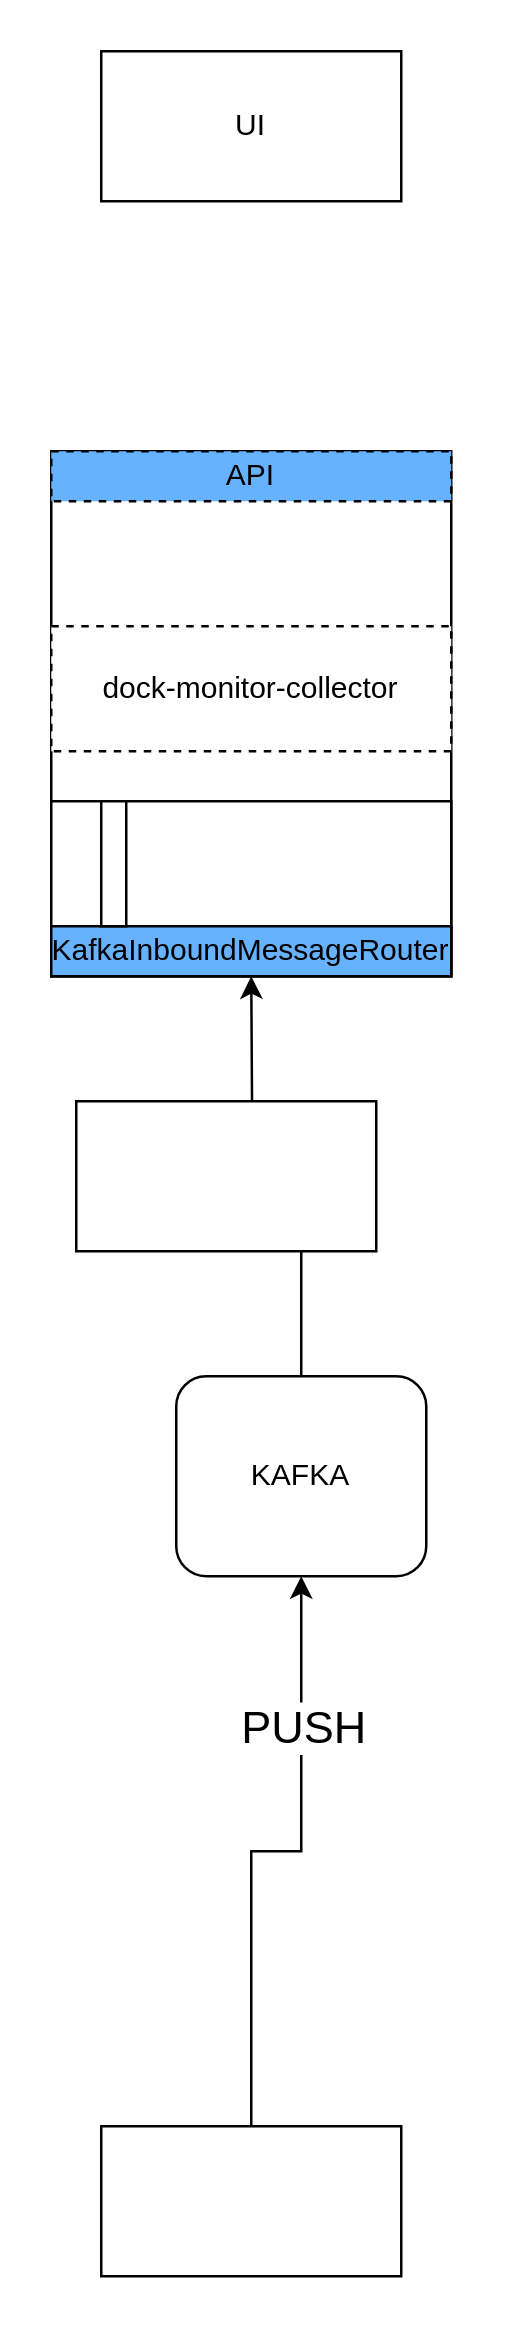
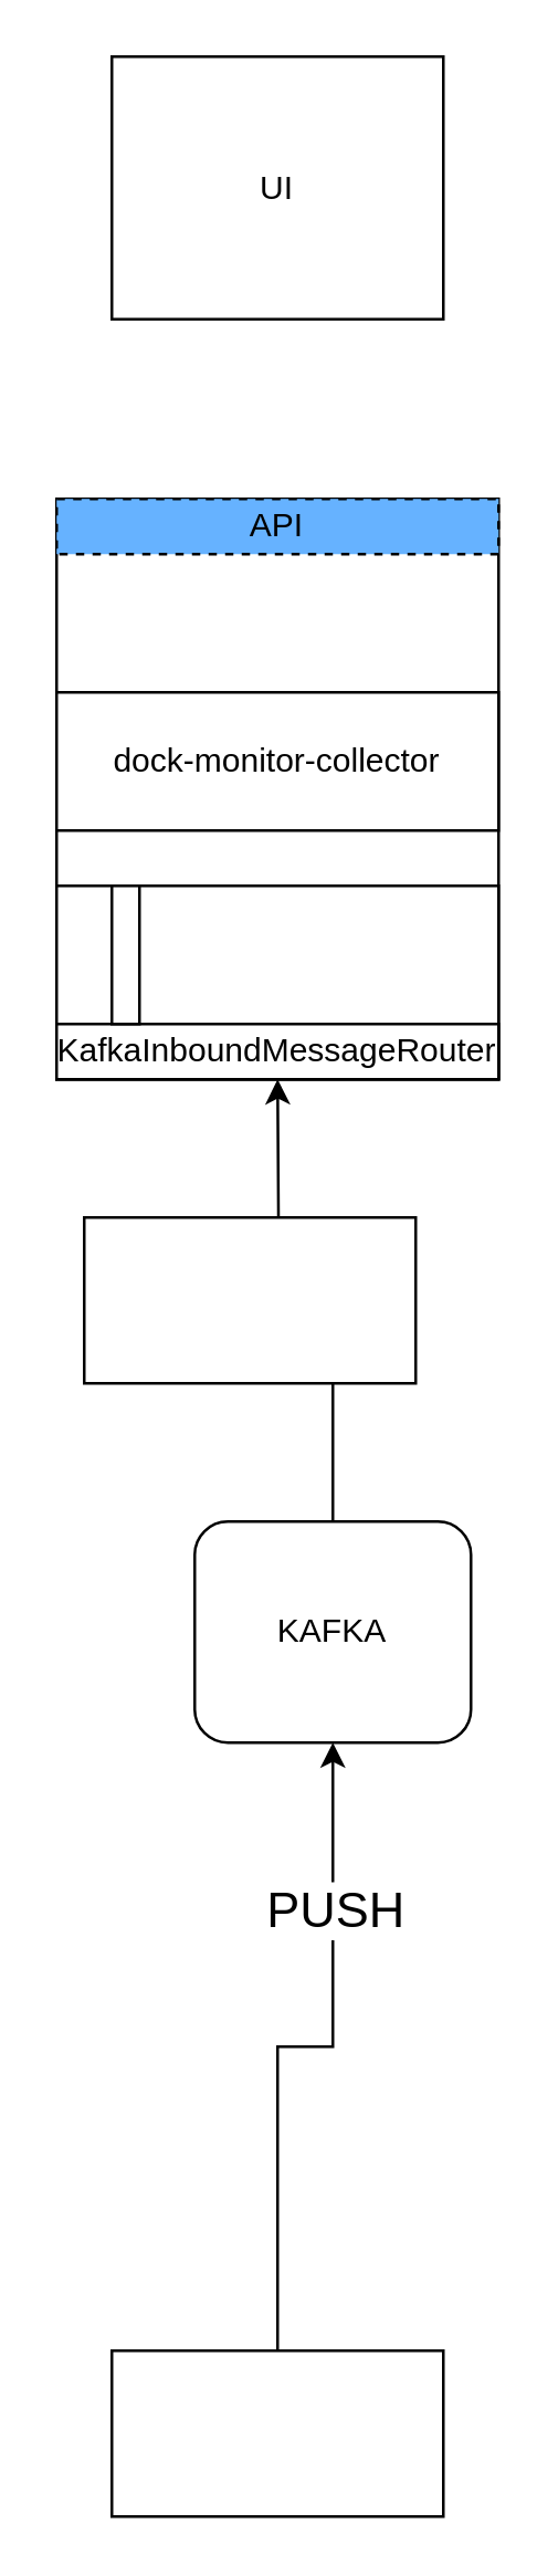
  <mxCell id="0" />
  <mxCell id="1" parent="0" />
  <mxCell id="2" value="" style="rounded=0;whiteSpace=wrap;html=1;" parent="1" vertex="1"><mxGeometry x="20" y="180" width="160" height="210" as="geometry" /></mxCell>
- <mxCell id="3" value="dock-monitor-collector" style="rounded=0;whiteSpace=wrap;html=1;dashed=1;" vertex="1" parent="1"><mxGeometry x="20" y="250" width="160" height="50" as="geometry" /></mxCell>
+ <mxCell id="3" value="dock-monitor-collector" style="rounded=0;whiteSpace=wrap;html=1;" vertex="1" parent="1"><mxGeometry x="20" y="250" width="160" height="50" as="geometry" /></mxCell>
  <mxCell id="4" style="edgeStyle=orthogonalEdgeStyle;rounded=0;orthogonalLoop=1;jettySize=auto;html=1;exitX=0.5;exitY=1;exitDx=0;exitDy=0;" edge="1" parent="1" source="2" target="2"><mxGeometry relative="1" as="geometry" /></mxCell>
  <mxCell id="5" style="edgeStyle=orthogonalEdgeStyle;rounded=0;orthogonalLoop=1;jettySize=auto;html=1;" edge="1" parent="1" source="7"><mxGeometry relative="1" as="geometry"><mxPoint x="100" y="390" as="targetPoint" /></mxGeometry></mxCell>
  <mxCell id="6" value="&lt;font style=&quot;font-size: 18px;&quot;&gt;PULL&lt;/font&gt;" style="edgeLabel;html=1;align=center;verticalAlign=middle;resizable=0;points=[];" vertex="1" connectable="0" parent="5"><mxGeometry x="0.007" relative="1" as="geometry"><mxPoint as="offset" /></mxGeometry></mxCell>
  <mxCell id="7" value="KAFKA" style="rounded=1;whiteSpace=wrap;html=1;direction=south;" vertex="1" parent="1"><mxGeometry x="70" y="550" width="100" height="80" as="geometry" /></mxCell>
  <mxCell id="8" style="edgeStyle=orthogonalEdgeStyle;rounded=0;orthogonalLoop=1;jettySize=auto;html=1;entryX=1;entryY=0.5;entryDx=0;entryDy=0;" edge="1" parent="1" source="10" target="7"><mxGeometry relative="1" as="geometry" /></mxCell>
  <mxCell id="9" value="&lt;font style=&quot;font-size: 18px;&quot;&gt;PUSH&lt;/font&gt;" style="edgeLabel;html=1;align=center;verticalAlign=middle;resizable=0;points=[];" vertex="1" connectable="0" parent="8"><mxGeometry x="0.5" relative="1" as="geometry"><mxPoint as="offset" /></mxGeometry></mxCell>
  <mxCell id="10" value="" style="rounded=0;whiteSpace=wrap;html=1;" vertex="1" parent="1"><mxGeometry x="40" y="850" width="120" height="60" as="geometry" /></mxCell>
  <mxCell id="11" value="API" style="rounded=0;whiteSpace=wrap;html=1;fillColor=#66B2FF;dashed=1;" vertex="1" parent="1"><mxGeometry x="20" y="180" width="160" height="20" as="geometry" /></mxCell>
- <mxCell id="12" value="UI" style="rounded=0;whiteSpace=wrap;html=1;" vertex="1" parent="1"><mxGeometry x="40" y="20" width="120" height="60" as="geometry" /></mxCell>
+ <mxCell id="12" value="UI" style="rounded=0;whiteSpace=wrap;html=1;" vertex="1" parent="1"><mxGeometry x="40" y="20" width="120" height="95" as="geometry" /></mxCell>
  <mxCell id="13" value="" style="rounded=0;whiteSpace=wrap;html=1;" vertex="1" parent="1"><mxGeometry x="20" y="320" width="160" height="70" as="geometry" /></mxCell>
- <mxCell id="14" value="KafkaInboundMessageRouter" style="rounded=0;whiteSpace=wrap;html=1;fillColor=#66b2ff;" vertex="1" parent="1"><mxGeometry x="20" y="370" width="160" height="20" as="geometry" /></mxCell>
+ <mxCell id="14" value="KafkaInboundMessageRouter" style="rounded=0;whiteSpace=wrap;html=1;" vertex="1" parent="1"><mxGeometry x="20" y="370" width="160" height="20" as="geometry" /></mxCell>
  <mxCell id="15" value="" style="rounded=0;whiteSpace=wrap;html=1;" vertex="1" parent="1"><mxGeometry x="30" y="440" width="120" height="60" as="geometry" /></mxCell>
  <mxCell id="16" value="" style="rounded=0;whiteSpace=wrap;html=1;direction=west;" vertex="1" parent="1"><mxGeometry x="40" y="320" width="10" height="50" as="geometry" /></mxCell>
